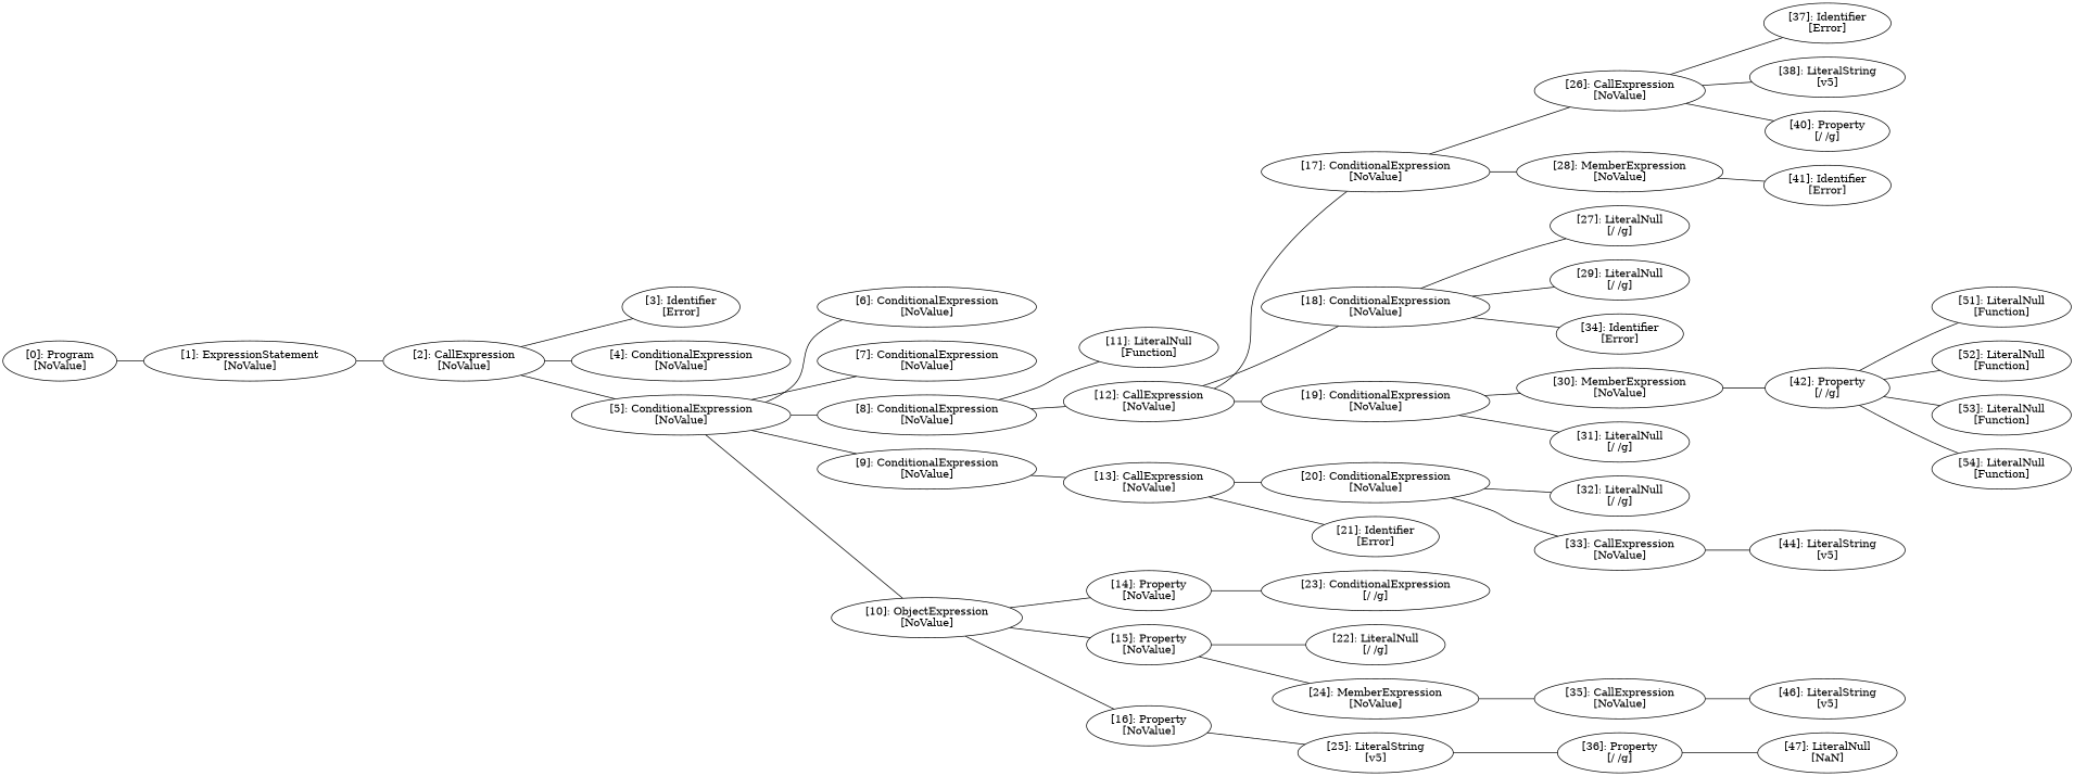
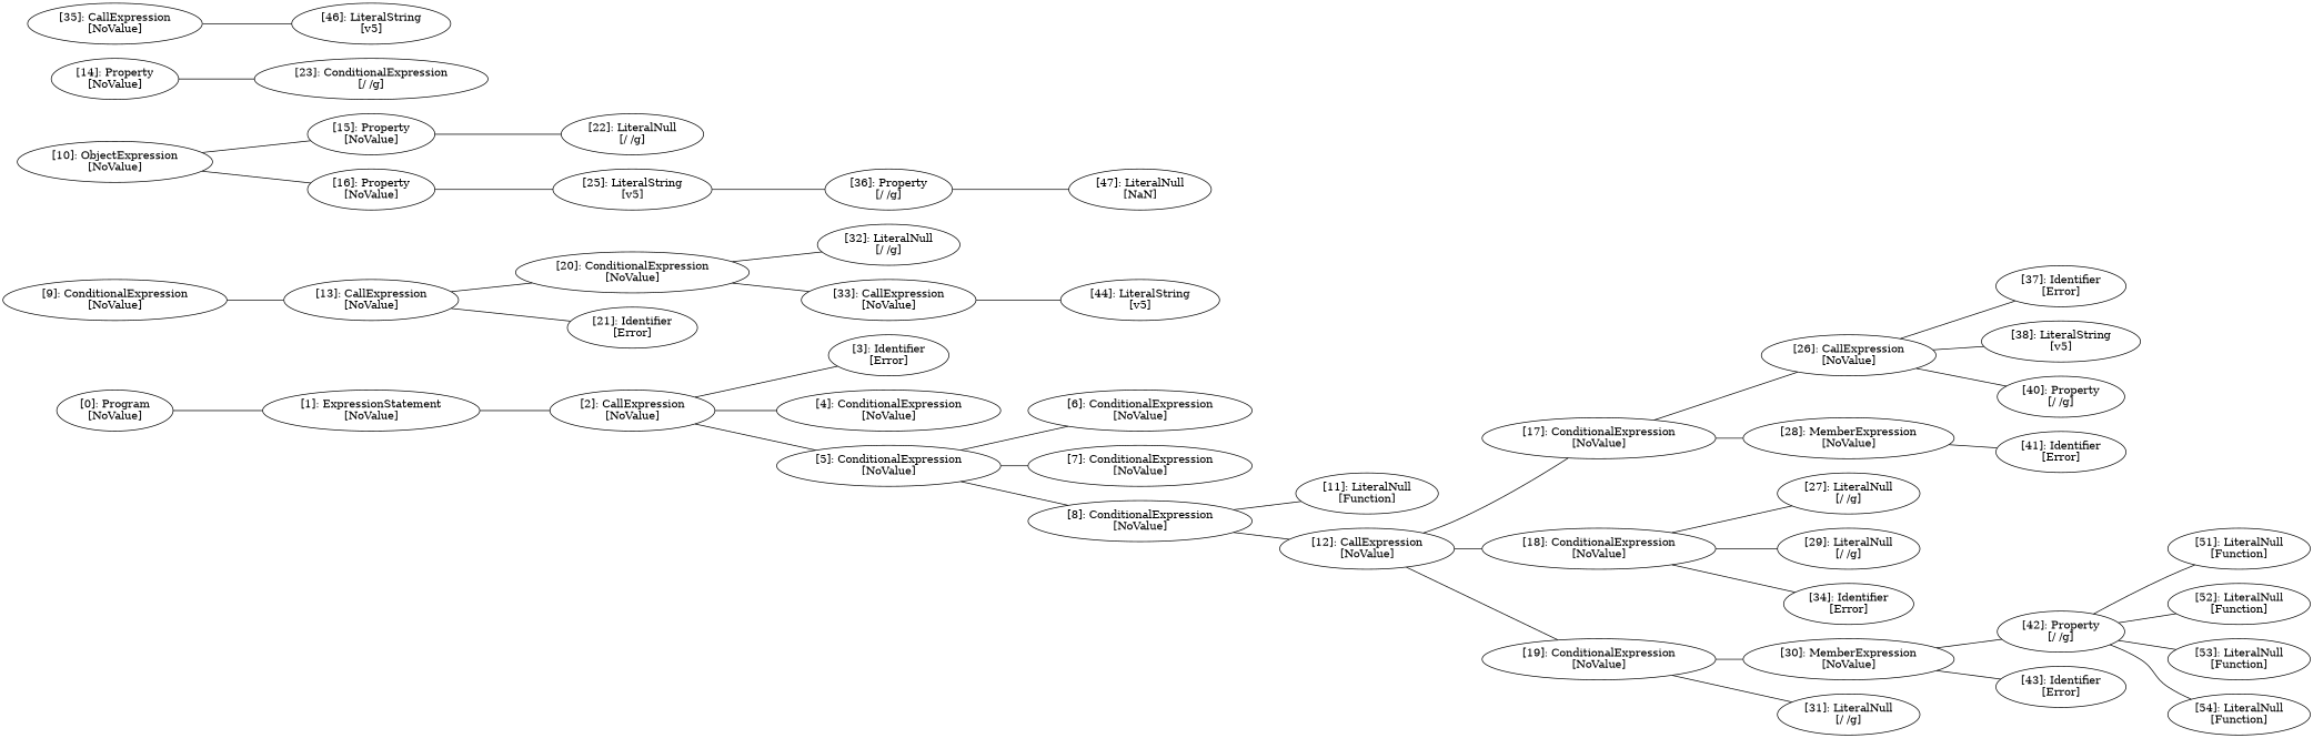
  graph {
    rankdir=LR
    n1 [label="[0]: Program\n[NoValue]"]
    n2 [label="[1]: ExpressionStatement\n[NoValue]"]
    n3 [label="[2]: CallExpression\n[NoValue]"]
    n4 [label="[3]: Identifier\n[Error]"]
    n5 [label="[4]: ConditionalExpression\n[NoValue]"]
    n6 [label="[5]: ConditionalExpression\n[NoValue]"]
    n7 [label="[6]: ConditionalExpression\n[NoValue]"]
    n8 [label="[7]: ConditionalExpression\n[NoValue]"]
    n9 [label="[8]: ConditionalExpression\n[NoValue]"]
    n10 [label="[9]: ConditionalExpression\n[NoValue]"]
    n11 [label="[10]: ObjectExpression\n[NoValue]"]
    n12 [label="[11]: LiteralNull\n[Function]"]
    n13 [label="[12]: CallExpression\n[NoValue]"]
    n14 [label="[13]: CallExpression\n[NoValue]"]
    n15 [label="[14]: Property\n[NoValue]"]
    n16 [label="[15]: Property\n[NoValue]"]
    n17 [label="[16]: Property\n[NoValue]"]
    n18 [label="[17]: ConditionalExpression\n[NoValue]"]
    n19 [label="[18]: ConditionalExpression\n[NoValue]"]
    n20 [label="[19]: ConditionalExpression\n[NoValue]"]
    n21 [label="[20]: ConditionalExpression\n[NoValue]"]
    n22 [label="[21]: Identifier\n[Error]"]
    n23 [label="[23]: ConditionalExpression\n[/ /g]"]
    n24 [label="[22]: LiteralNull\n[/ /g]"]
-   n25 [label="[24]: MemberExpression\n[NoValue]"]
    n26 [label="[25]: LiteralString\n[v5]"]
    n27 [label="[26]: CallExpression\n[NoValue]"]
    n28 [label="[28]: MemberExpression\n[NoValue]"]
    n29 [label="[27]: LiteralNull\n[/ /g]"]
    n30 [label="[29]: LiteralNull\n[/ /g]"]
    n31 [label="[34]: Identifier\n[Error]"]
    n32 [label="[30]: MemberExpression\n[NoValue]"]
    n33 [label="[31]: LiteralNull\n[/ /g]"]
    n34 [label="[32]: LiteralNull\n[/ /g]"]
    n35 [label="[33]: CallExpression\n[NoValue]"]
    n36 [label="[35]: CallExpression\n[NoValue]"]
    n37 [label="[36]: Property\n[/ /g]"]
    n38 [label="[37]: Identifier\n[Error]"]
    n39 [label="[38]: LiteralString\n[v5]"]
    n40 [label="[40]: Property\n[/ /g]"]
    n41 [label="[41]: Identifier\n[Error]"]
    n42 [label="[42]: Property\n[/ /g]"]
+   n43 [label="[43]: Identifier\n[Error]"]
    n44 [label="[44]: LiteralString\n[v5]"]
    n45 [label="[46]: LiteralString\n[v5]"]
    n46 [label="[47]: LiteralNull\n[NaN]"]
    n47 [label="[51]: LiteralNull\n[Function]"]
    n48 [label="[52]: LiteralNull\n[Function]"]
    n49 [label="[53]: LiteralNull\n[Function]"]
    n50 [label="[54]: LiteralNull\n[Function]"]
    n1 -- n2
    n2 -- n3
    n3 -- n4
    n3 -- n5
    n3 -- n6
    n6 -- n7
    n6 -- n8
    n6 -- n9
-   n6 -- n10
-   n6 -- n11
    n9 -- n12
    n9 -- n13
    n10 -- n14
-   n11 -- n15
    n11 -- n16
    n11 -- n17
    n13 -- n18
    n13 -- n19
    n13 -- n20
    n14 -- n21
    n14 -- n22
    n15 -- n23
    n16 -- n24
-   n16 -- n25
    n17 -- n26
    n18 -- n27
    n18 -- n28
    n19 -- n29
    n19 -- n30
    n19 -- n31
    n20 -- n32
    n20 -- n33
    n21 -- n34
    n21 -- n35
-   n25 -- n36
    n26 -- n37
    n27 -- n38
    n27 -- n39
    n27 -- n40
    n28 -- n41
    n32 -- n42
+   n32 -- n43
    n35 -- n44
    n36 -- n45
    n37 -- n46
    n42 -- n47
    n42 -- n48
    n42 -- n49
    n42 -- n50
  }
